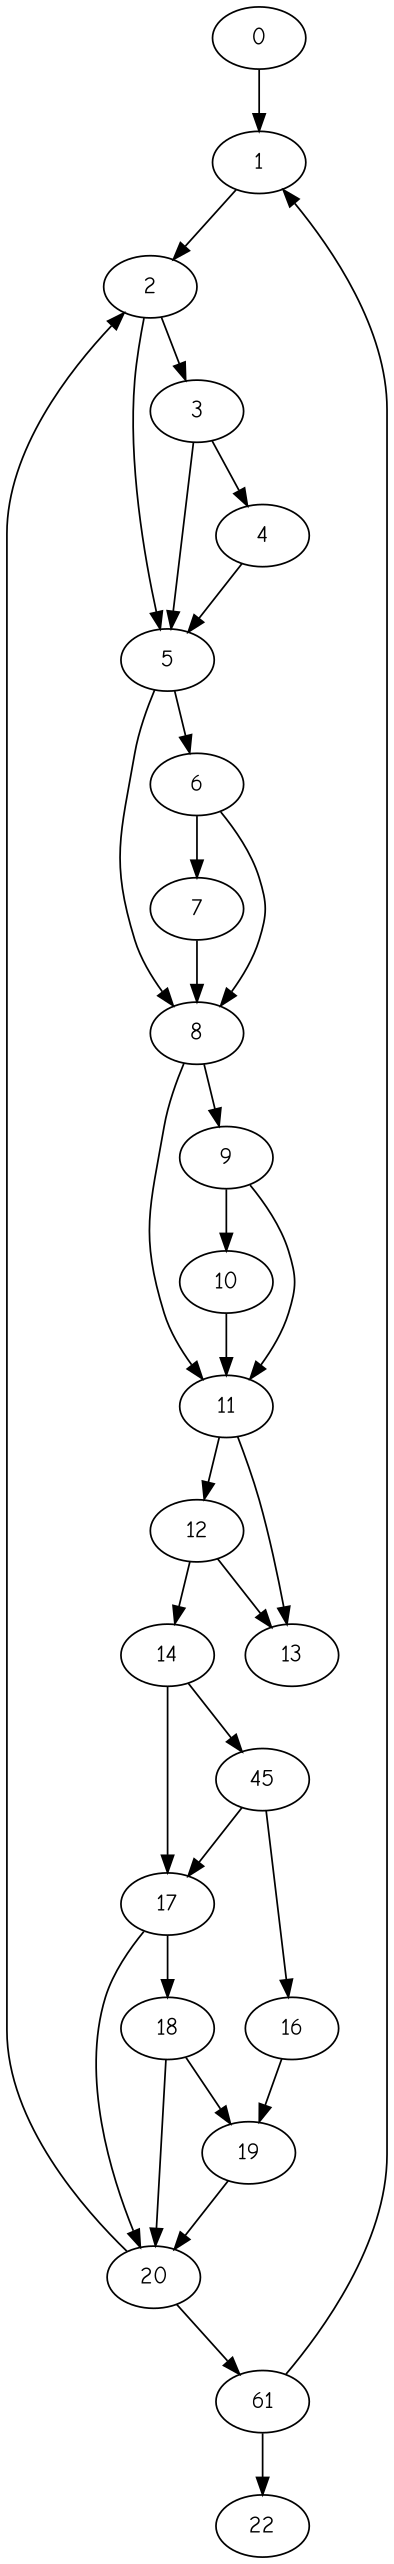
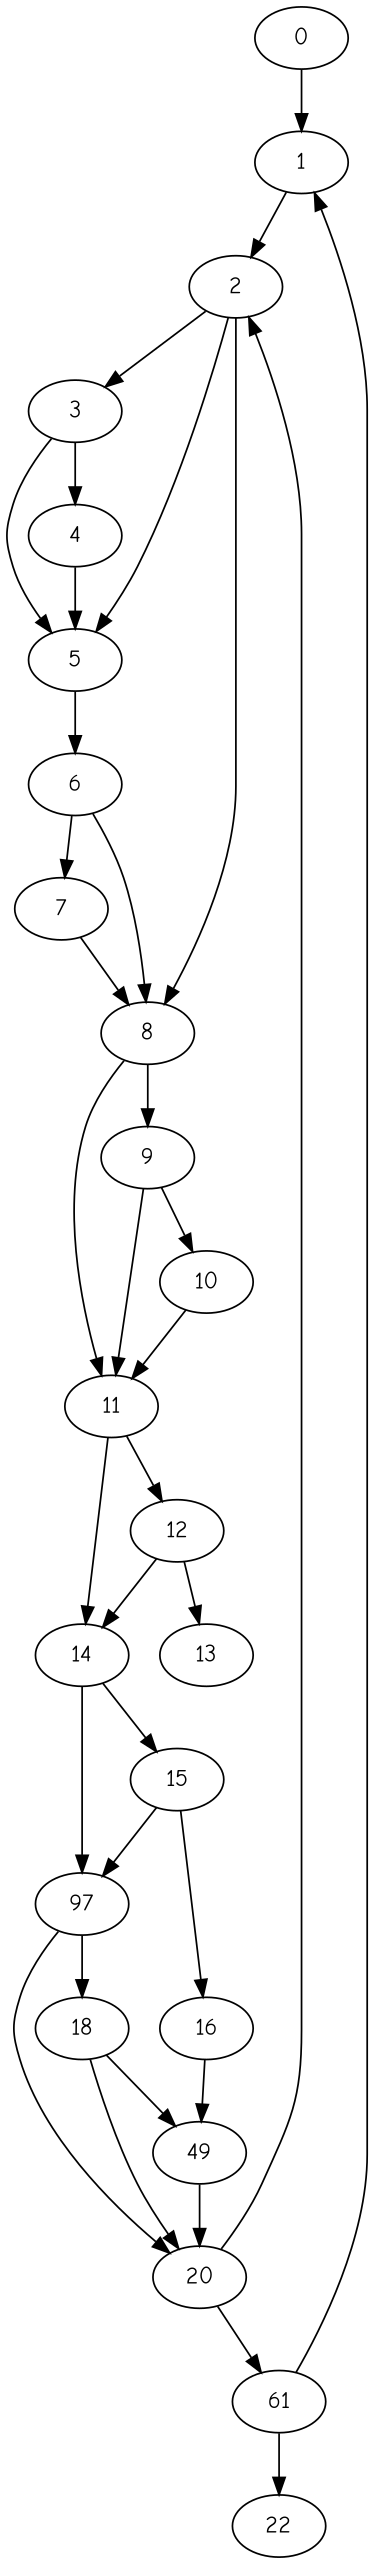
  digraph {
    fontname="Comic Neue"
    node [fontname="Comic Neue"]
    edge [fontname="Comic Neue"]
    0
    1
    2
    3
    5
    4
    6
    8
    7
    9
    11
    10
    12
    14
    13
-   15 [label=45]
-   17
+   15
+   17 [label=97]
    16
    18
    20
-   19
+   19 [label=49]
    n22 [label=61]
    22
    0 -> 1
    1 -> 2
    2 -> 3
    2 -> 5
    3 -> 5
    3 -> 4
    5 -> 6
-   5 -> 8
+   2 -> 8
    4 -> 5
    6 -> 8
    6 -> 7
    8 -> 9
    8 -> 11
    7 -> 8
    9 -> 11
    9 -> 10
    11 -> 12
-   11 -> 13
+   11 -> 14
    10 -> 11
    12 -> 14
    12 -> 13
    14 -> 15
    14 -> 17
    15 -> 17
    15 -> 16
    17 -> 18
    17 -> 20
    16 -> 19
    18 -> 20
    18 -> 19
    20 -> 2
    20 -> n22
    19 -> 20
    n22 -> 1
    n22 -> 22
  }
